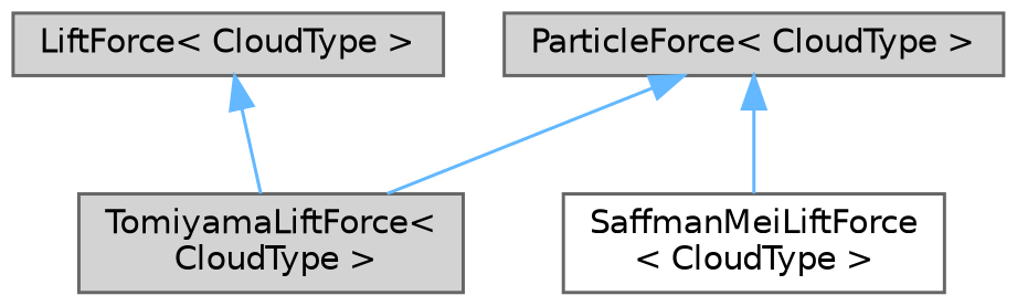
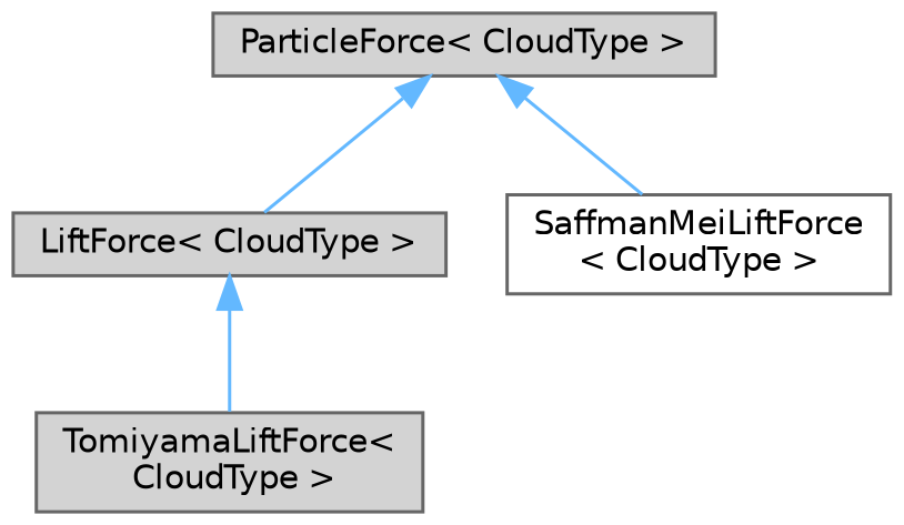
  digraph {
    fontname="DejaVu Sans"
    node [color=gray40 fillcolor=lightgrey fontname="DejaVu Sans" fontsize=10 shape=box style=filled]
    edge [color=steelblue1 dir=back fontname="DejaVu Sans" fontsize=10 labelfontname=Helvetica labelfontsize=10 style=solid]
    n1 [fontcolor=black height=0.2 label="LiftForce\< CloudType \>" width=0.4]
    n2 [height=0.2 label="TomiyamaLiftForce\<\l CloudType \>" width=0.4]
    n3 [fillcolor=white height=0.2 label="SaffmanMeiLiftForce\l\< CloudType \>" width=0.4]
    n4 [height=0.2 label="ParticleForce\< CloudType \>" width=0.4]
    n1 -> n2
-   n4 -> n2
+   n4 -> n1
    n4 -> n3
  }
